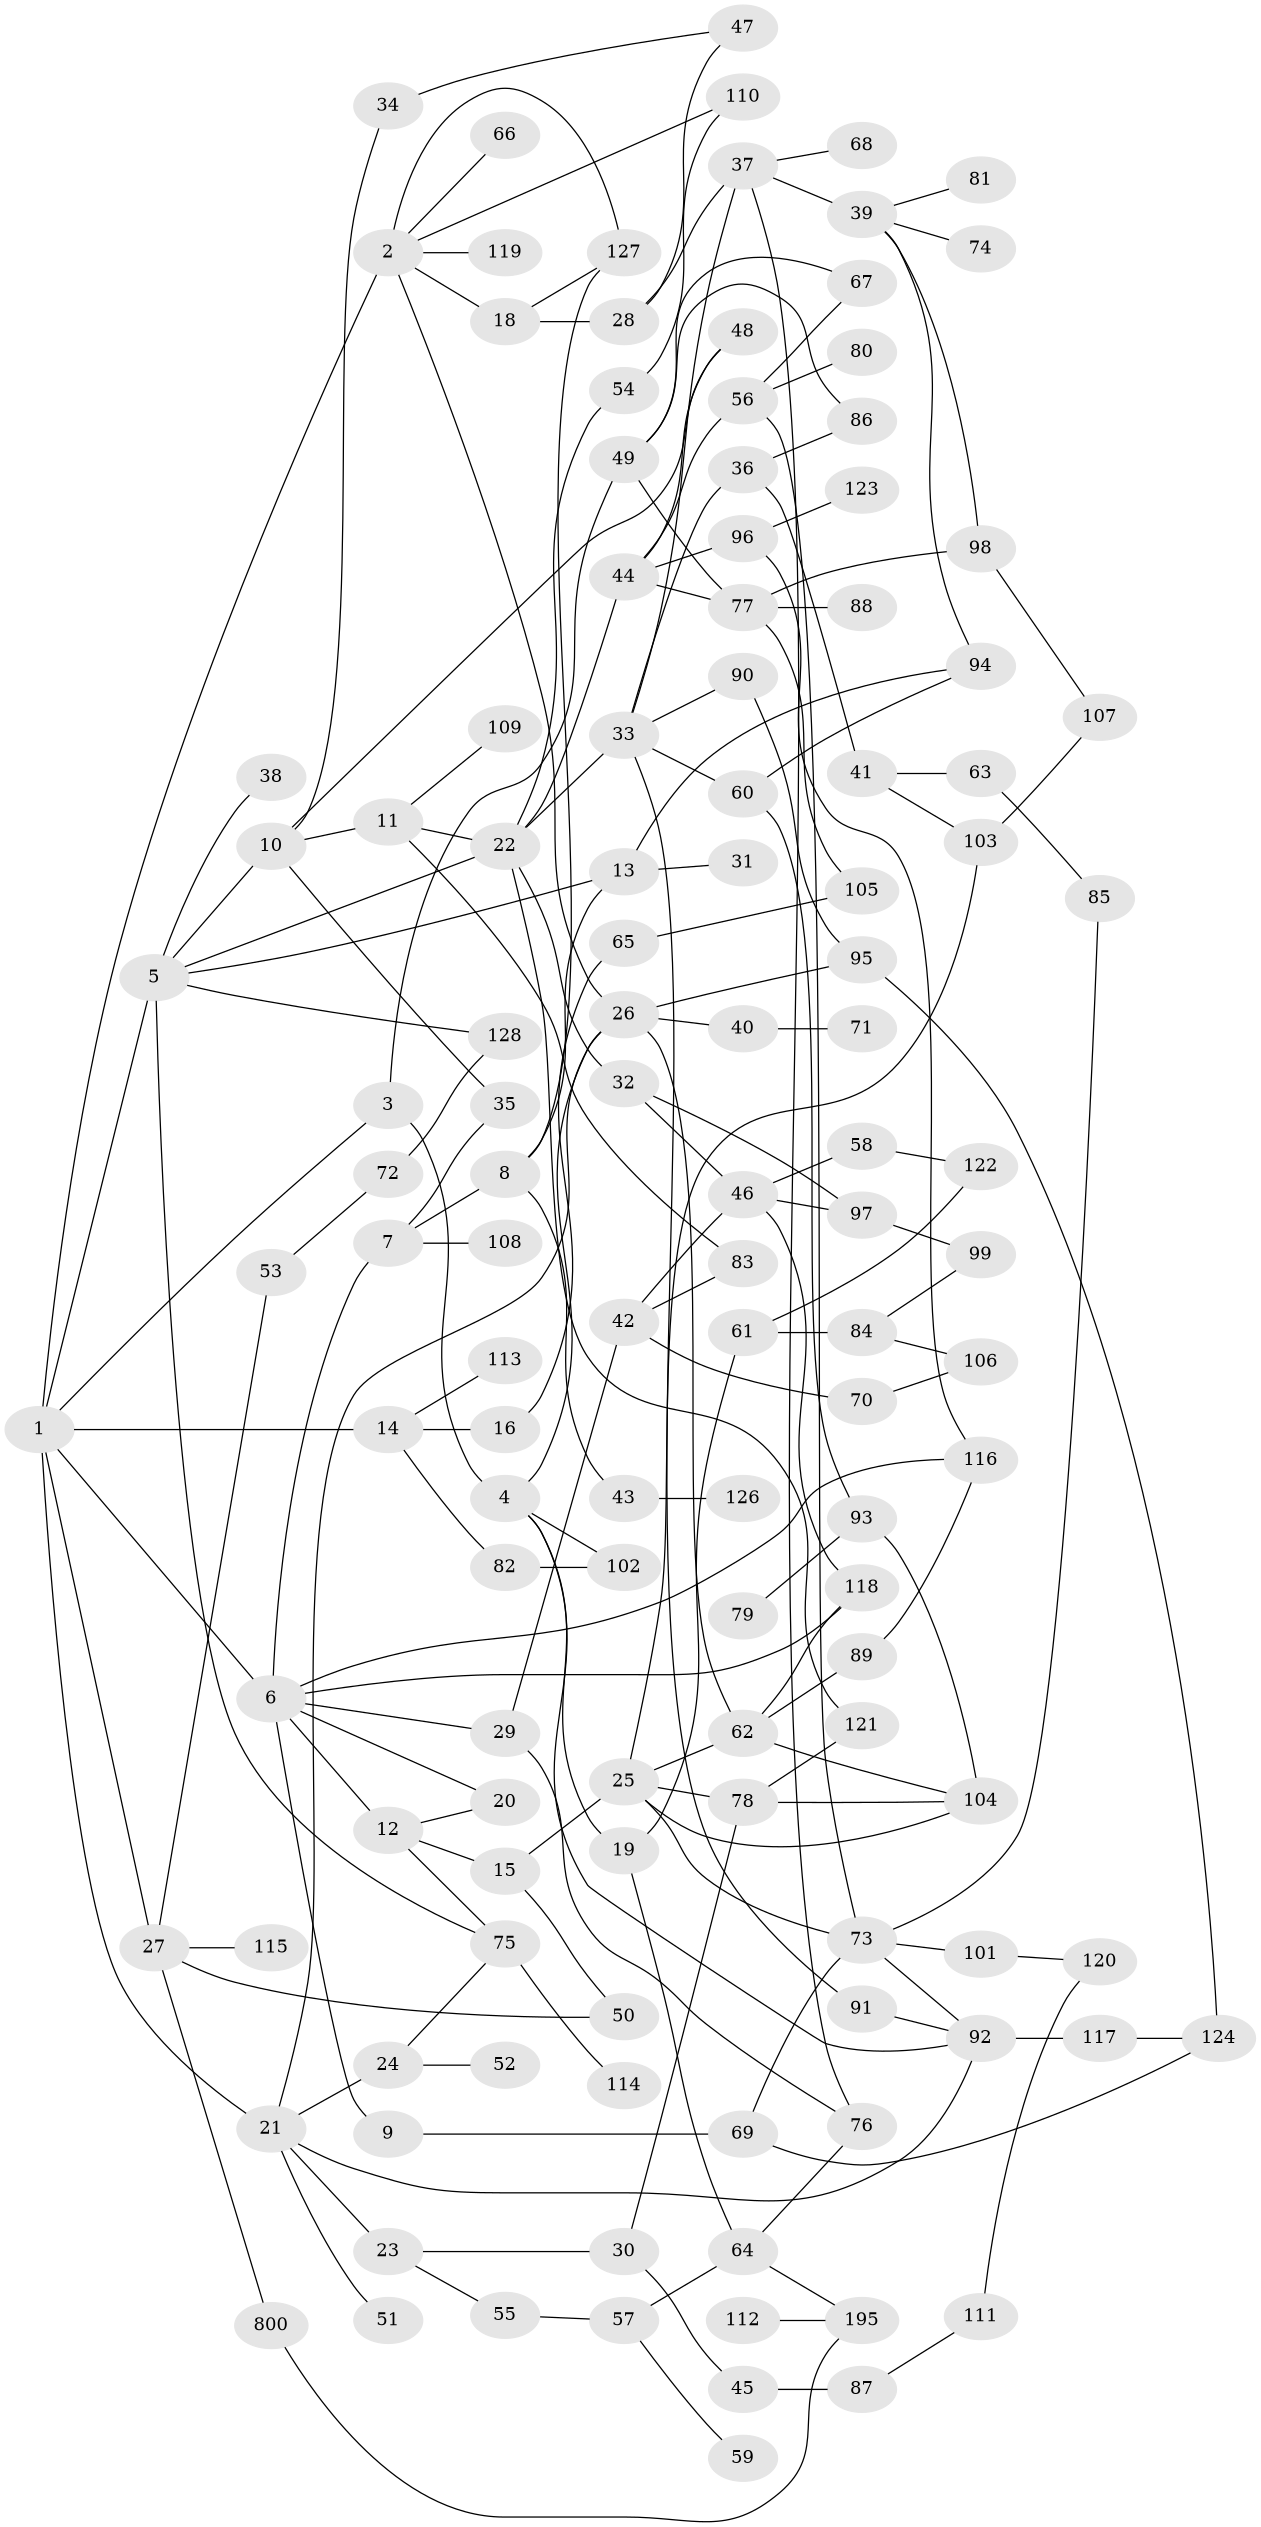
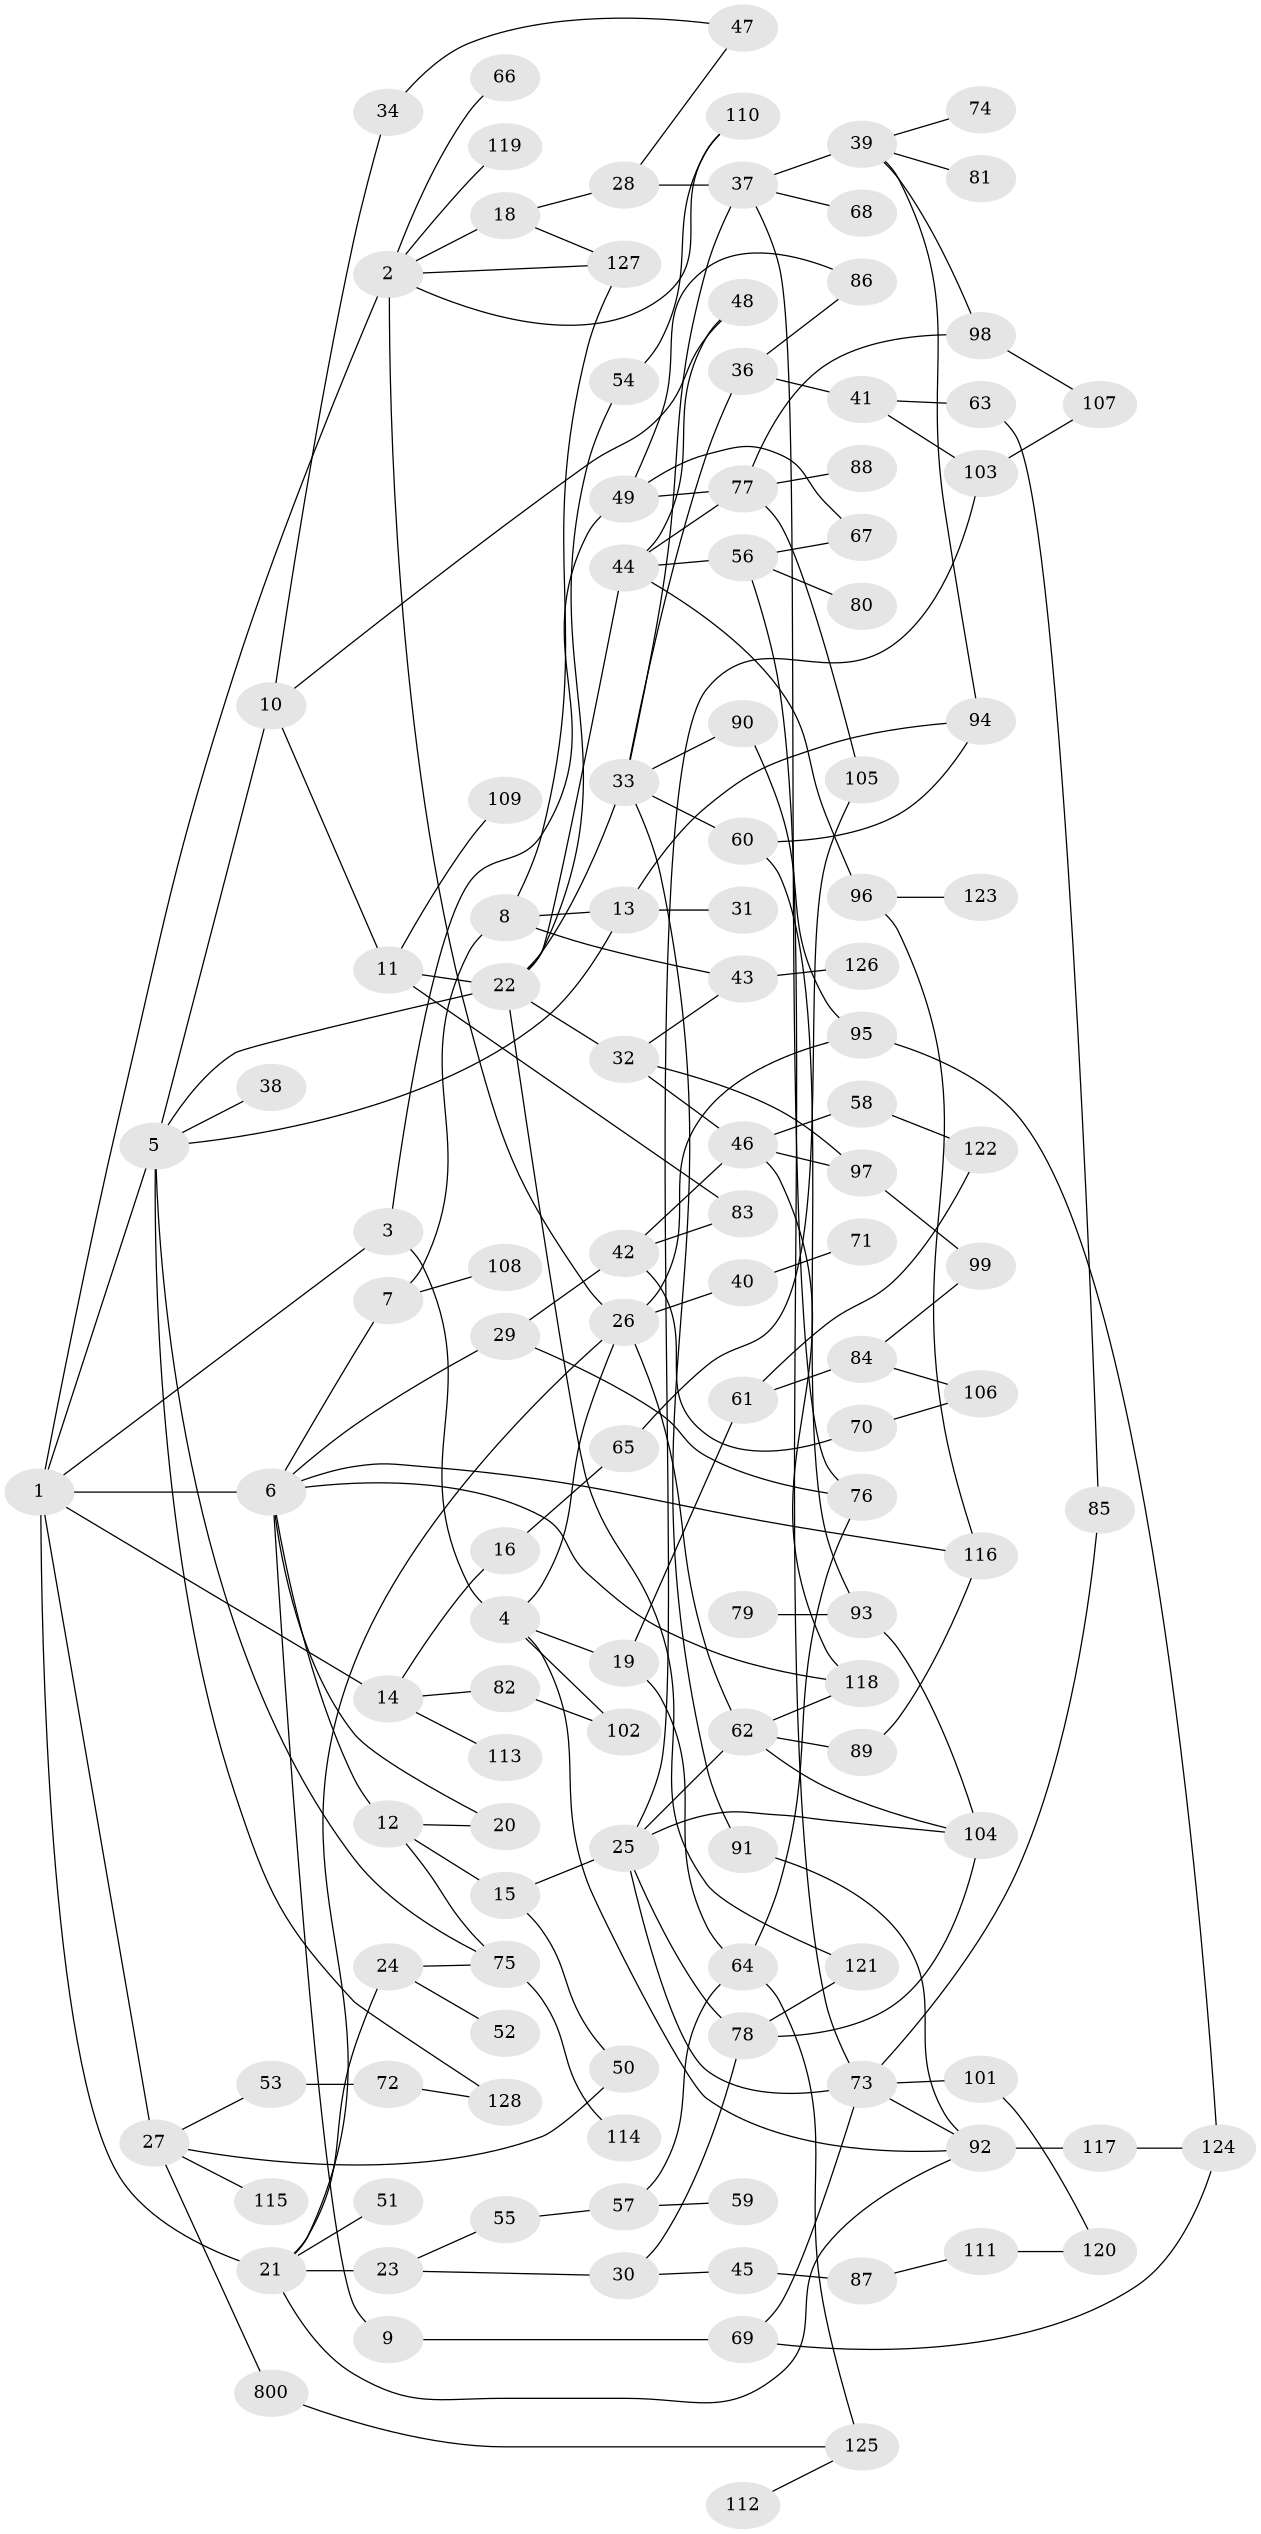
  graph {
    rankdir=LR
    node [color=gray90 style=filled]
    1
    2
    3
    5
    6
    14
    21
    27
    18
    26
    66
    110
    119
    127
    4
    49
    10
    13
    22
    38
    75
    128
    7
    9
    12
    20
    29
    116
    118
    16
    82
    113
    92
    23
    24
    51
    50
    53
    n39 [label=800]
    115
    28
    62
    40
    95
    19
    102
    86
    77
    67
    61
    64
    117
-   35
    11
    34
    48
    31
    94
    32
    33
    44
    54
    121
    114
    8
    108
    69
    15
    42
    76
    43
    126
    73
    124
    83
    109
    47
    25
    65
    78
    103
    104
    105
    56
    80
    79
    93
    37
    122
    84
-   125 [label=195]
+   125
    30
    55
    52
    46
    97
    36
    60
    90
    91
    96
    45
    57
    89
    85
    101
    107
    71
    72
    39
    68
    70
    87
    58
    99
    41
    63
    74
    81
    98
    112
    106
    88
    123
    111
    59
    120
    1 -- 2
    1 -- 3
    1 -- 5
    1 -- 6
    1 -- 14
    1 -- 21
    1 -- 27
    2 -- 18
    2 -- 26
    2 -- 66
    2 -- 110
    2 -- 119
    2 -- 127
    3 -- 4
    3 -- 49
    5 -- 10
    5 -- 13
    5 -- 22
    5 -- 38
    5 -- 75
    5 -- 128
    6 -- 7
    6 -- 9
    6 -- 12
    6 -- 20
    6 -- 29
    6 -- 116
    6 -- 118
    14 -- 16
    14 -- 82
    14 -- 113
    21 -- 26
    21 -- 92
    21 -- 23
    21 -- 24
    21 -- 51
    27 -- 50
    27 -- 53
    27 -- n39
    27 -- 115
    18 -- 127
    18 -- 28
    26 -- 62
    26 -- 40
    26 -- 95
    4 -- 26
    4 -- 92
    4 -- 19
    4 -- 102
    49 -- 86
    49 -- 77
    49 -- 67
-   10 -- 35
    10 -- 11
    10 -- 34
    10 -- 48
    13 -- 31
    13 -- 94
    22 -- 32
    22 -- 33
    22 -- 44
    22 -- 54
    22 -- 121
    75 -- 114
-   7 -- 35
    7 -- 8
    7 -- 108
    9 -- 69
    12 -- 75
    12 -- 20
    12 -- 15
    29 -- 42
    29 -- 76
    16 -- 65
    82 -- 102
    92 -- 117
    23 -- 30
    23 -- 55
    24 -- 75
    24 -- 52
    53 -- 72
    n39 -- 125
    28 -- 47
    28 -- 37
    62 -- 118
    62 -- 104
    62 -- 89
    40 -- 71
    95 -- 124
    19 -- 61
    19 -- 64
    77 -- 105
    77 -- 98
    77 -- 88
    61 -- 122
    61 -- 84
    64 -- 76
    64 -- 125
    117 -- 124
    11 -- 22
    11 -- 83
    11 -- 109
    34 -- 47
+   32 -- 43
    32 -- 46
    32 -- 97
    33 -- 37
    33 -- 36
    33 -- 60
    33 -- 90
    33 -- 91
    44 -- 77
    44 -- 48
    44 -- 56
    44 -- 96
    54 -- 110
    8 -- 127
    8 -- 13
    8 -- 43
    69 -- 73
    69 -- 124
    15 -- 50
    15 -- 25
    42 -- 83
    42 -- 46
    42 -- 70
    43 -- 126
    73 -- 92
    73 -- 85
    73 -- 101
    25 -- 62
    25 -- 73
    25 -- 78
    25 -- 103
    25 -- 104
    65 -- 105
    78 -- 121
    78 -- 104
    103 -- 107
    56 -- 67
    56 -- 73
    56 -- 80
    79 -- 93
    93 -- 104
    37 -- 76
    37 -- 39
    37 -- 68
    84 -- 99
    84 -- 106
    30 -- 78
    30 -- 45
    55 -- 57
    46 -- 118
    46 -- 97
    46 -- 58
    97 -- 99
    36 -- 86
    36 -- 41
    60 -- 94
    60 -- 93
    90 -- 95
    91 -- 92
    96 -- 116
    96 -- 123
    45 -- 87
    57 -- 64
    57 -- 59
    89 -- 116
    101 -- 120
    72 -- 128
    39 -- 94
    39 -- 74
    39 -- 81
    39 -- 98
    70 -- 106
    87 -- 111
    58 -- 122
    41 -- 103
    41 -- 63
    63 -- 85
    98 -- 107
    112 -- 125
    111 -- 120
  }
